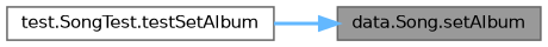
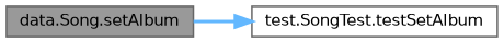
  digraph {
    rankdir=RL
    node [fontname=Helvetica fontsize=10 shape=box style=filled]
    n1 [color=gray40 fillcolor=grey60 fontcolor=black height=0.2 label="data.Song.setAlbum" width=0.4]
    n2 [color=grey40 fillcolor=white height=0.2 label="test.SongTest.testSetAlbum" width=0.4]
-   n1 -> n2 [color=steelblue1 dir=back fontname=Helvetica fontsize=10 labelfontname=Helvetica labelfontsize=10 style=bold]
+   n2 -> n1 [color=steelblue1 dir=back fontname=Helvetica fontsize=10 labelfontname=Helvetica labelfontsize=10 style=bold]
  }
